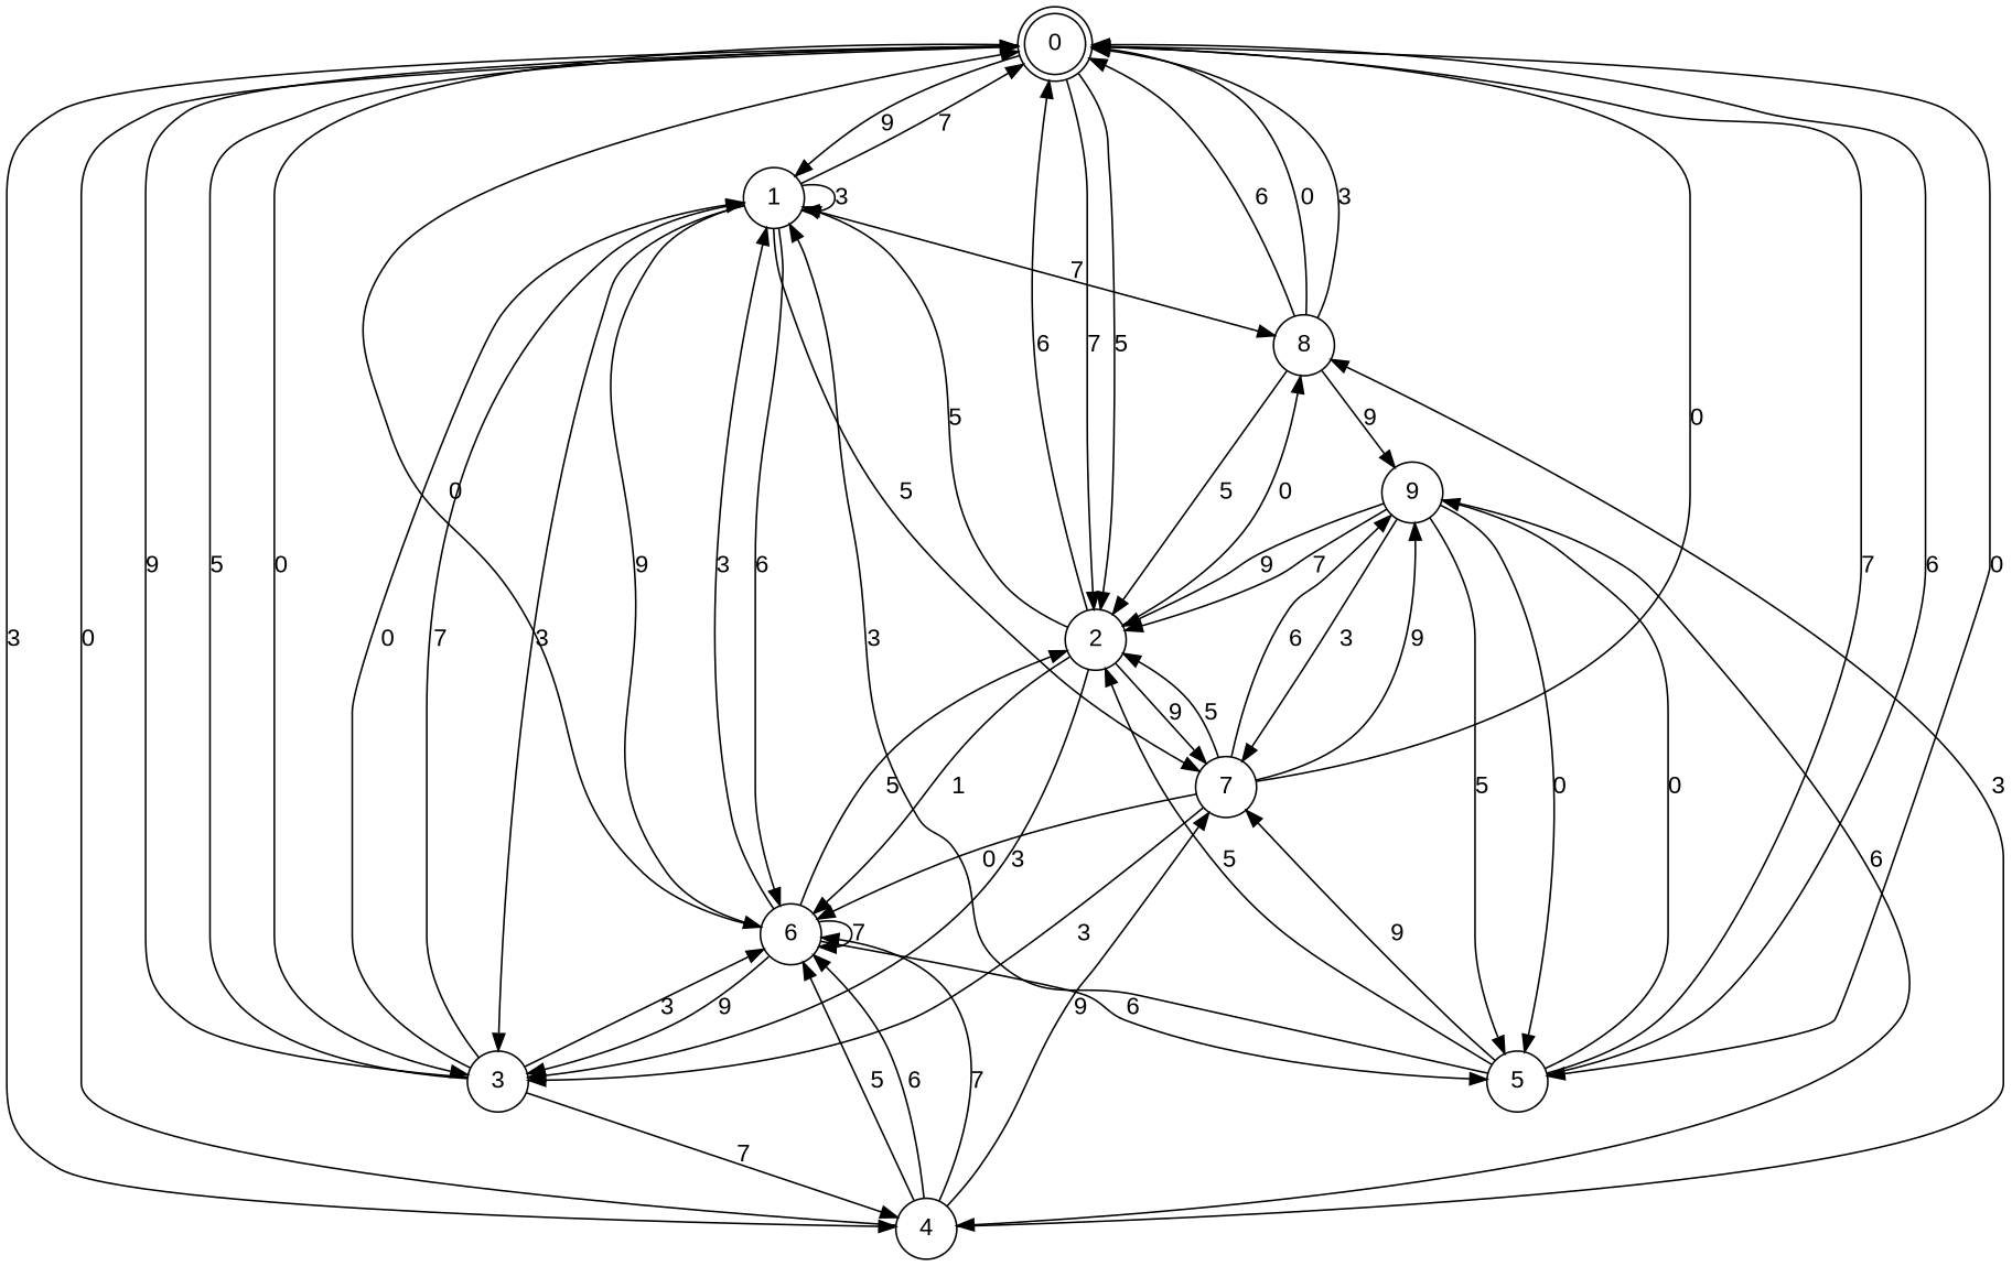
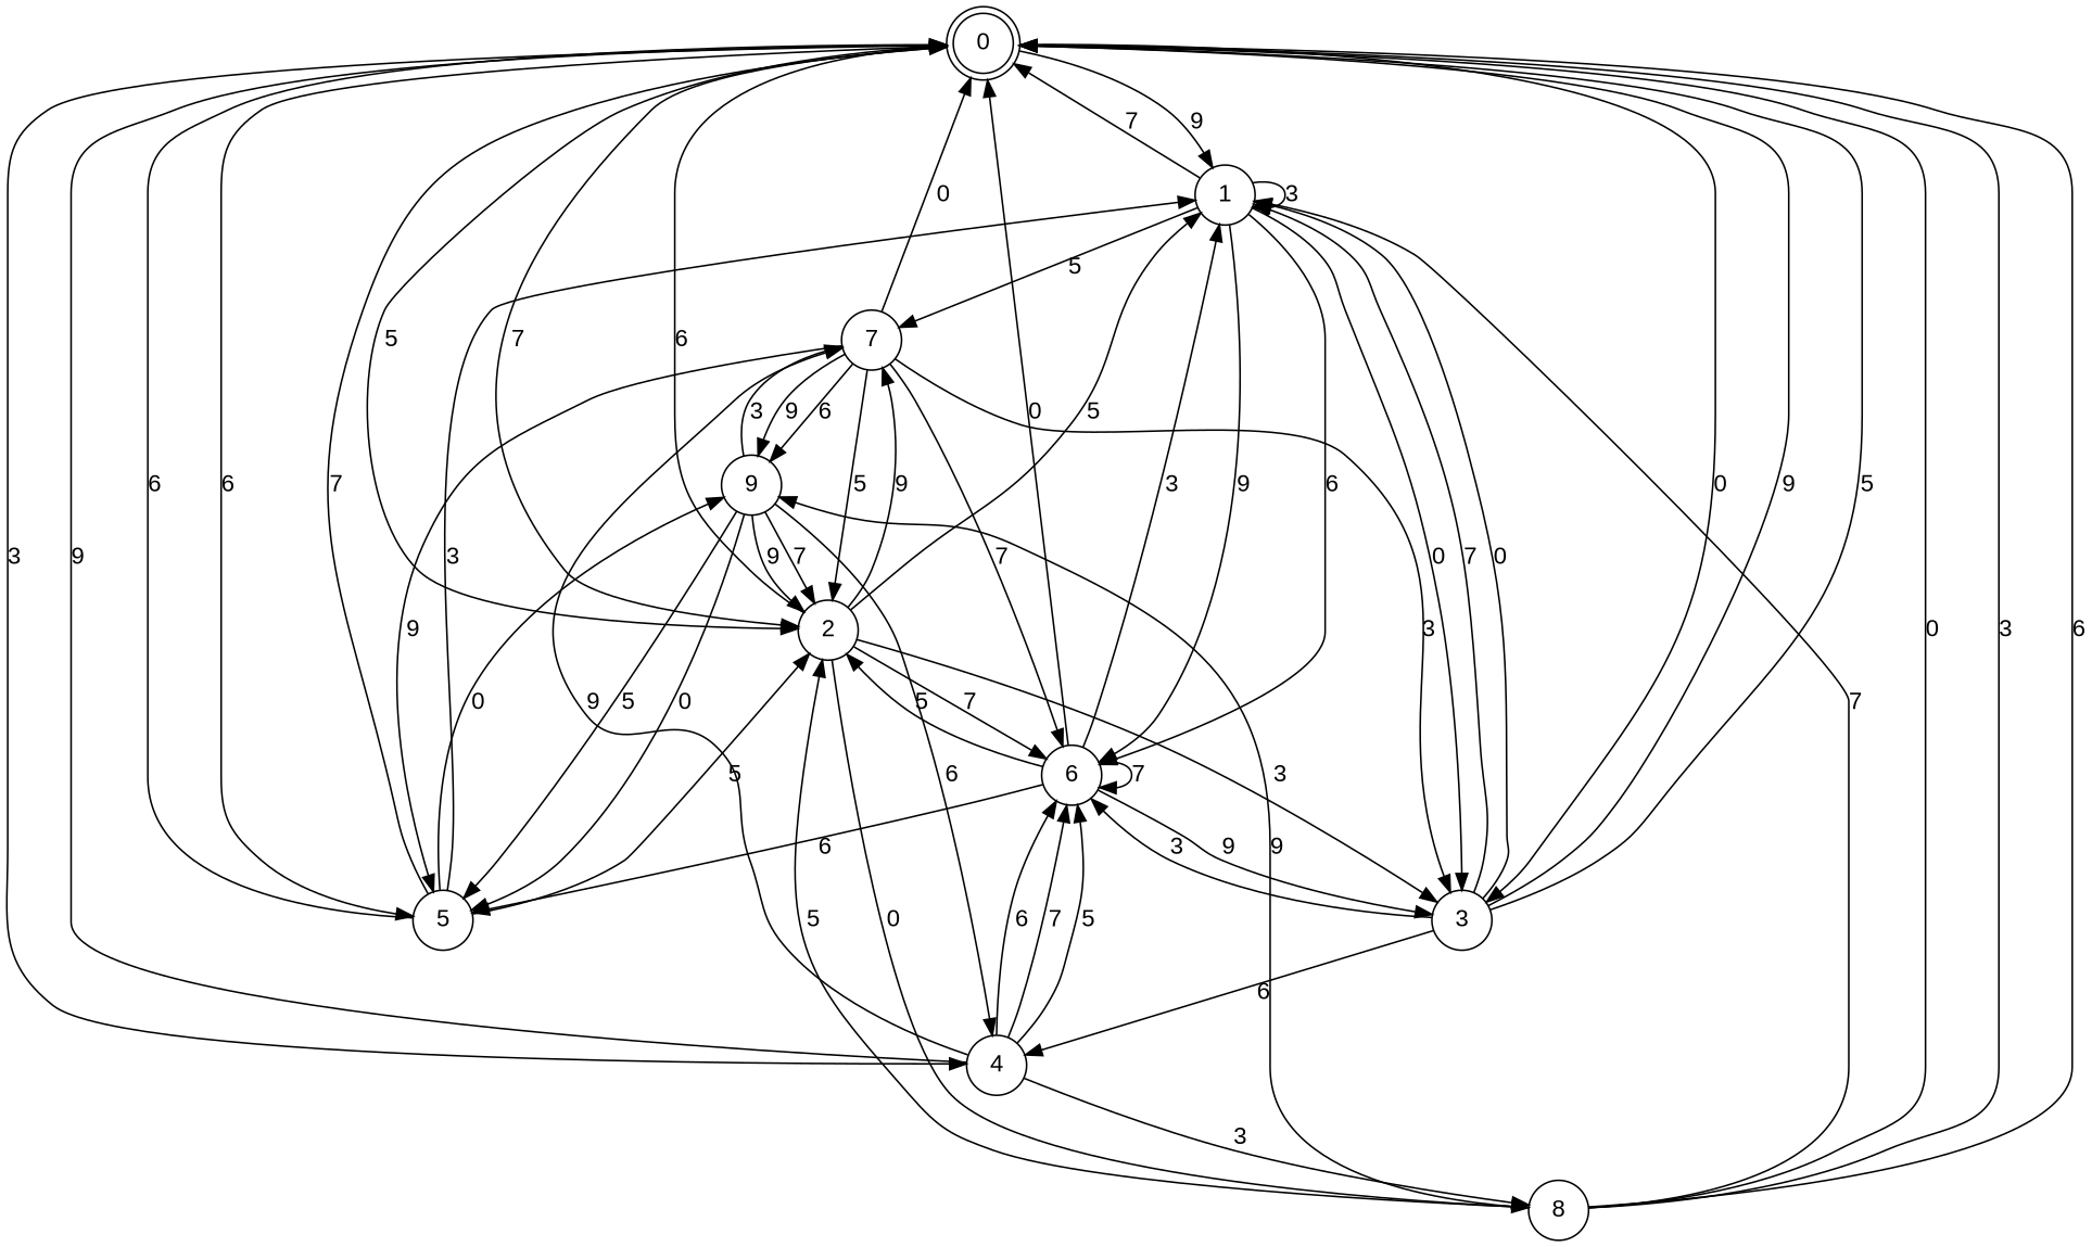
  digraph {
    fontname="Liberation Sans"
    node [fontname="Liberation Sans" shape=circle]
    edge [fontname="Liberation Sans"]
    n1 [label=0 shape=doublecircle]
    n2 [label=1]
    n3 [label=2]
    n4 [label=3]
    n5 [label=4]
    n6 [label=5]
    n7 [label=6]
    n8 [label=7]
    n9 [label=8]
    n10 [label=9]
    n1 -> n2 [label=9]
    n1 -> n3 [label=7]
    n1 -> n3 [label=5]
    n1 -> n4 [label=0]
    n1 -> n5 [label=3]
-   n1 -> n6 [label=0]
+   n1 -> n6 [label=6]
    n2 -> n1 [label=7]
    n2 -> n2 [label=3]
-   n2 -> n4 [label=3]
+   n2 -> n4 [label=0]
    n2 -> n7 [label=9]
    n2 -> n7 [label=6]
    n2 -> n8 [label=5]
    n3 -> n1 [label=6]
    n3 -> n2 [label=5]
    n3 -> n4 [label=3]
-   n3 -> n7 [label=1]
+   n3 -> n7 [label=7]
    n3 -> n8 [label=9]
    n3 -> n9 [label=0]
    n4 -> n1 [label=9]
    n4 -> n1 [label=5]
    n4 -> n2 [label=7]
    n4 -> n2 [label=0]
-   n4 -> n5 [label=7]
+   n4 -> n5 [label=6]
    n4 -> n7 [label=3]
-   n5 -> n1 [label=0]
+   n5 -> n1 [label=9]
    n5 -> n7 [label=7]
    n5 -> n7 [label=5]
    n5 -> n7 [label=6]
    n5 -> n8 [label=9]
    n5 -> n9 [label=3]
    n6 -> n1 [label=7]
    n6 -> n1 [label=6]
    n6 -> n2 [label=3]
    n6 -> n3 [label=5]
-   n6 -> n8 [label=9]
+   n8 -> n6 [label=9]
    n6 -> n10 [label=0]
    n7 -> n1 [label=0]
    n7 -> n2 [label=3]
    n7 -> n3 [label=5]
    n7 -> n4 [label=9]
    n7 -> n6 [label=6]
    n7 -> n7 [label=7]
    n8 -> n1 [label=0]
    n8 -> n3 [label=5]
    n8 -> n4 [label=3]
-   n8 -> n7 [label=0]
+   n8 -> n7 [label=7]
    n8 -> n10 [label=9]
    n8 -> n10 [label=6]
    n9 -> n1 [label=0]
    n9 -> n1 [label=3]
    n9 -> n1 [label=6]
-   n2 -> n9 [label=7]
+   n9 -> n2 [label=7]
    n9 -> n3 [label=5]
    n9 -> n10 [label=9]
    n10 -> n3 [label=9]
    n10 -> n3 [label=7]
    n10 -> n5 [label=6]
    n10 -> n6 [label=0]
    n10 -> n6 [label=5]
    n10 -> n8 [label=3]
  }
